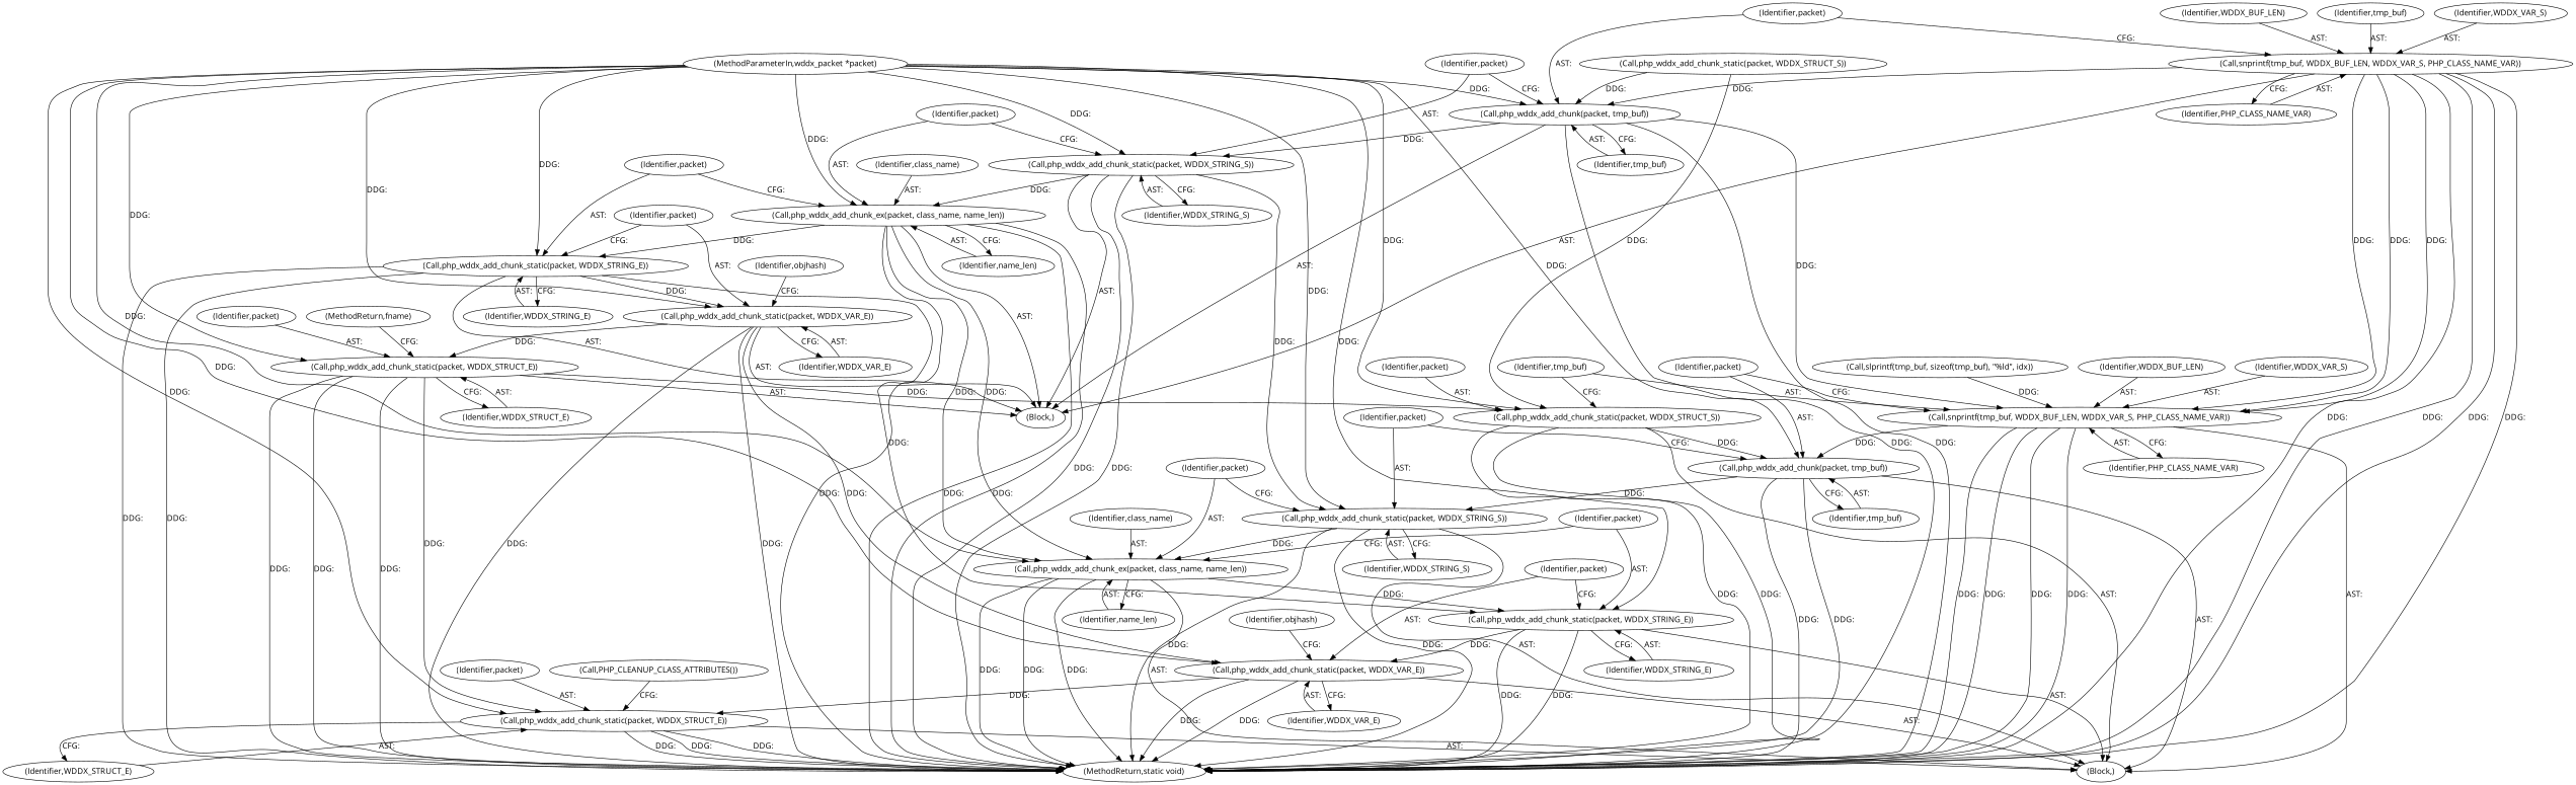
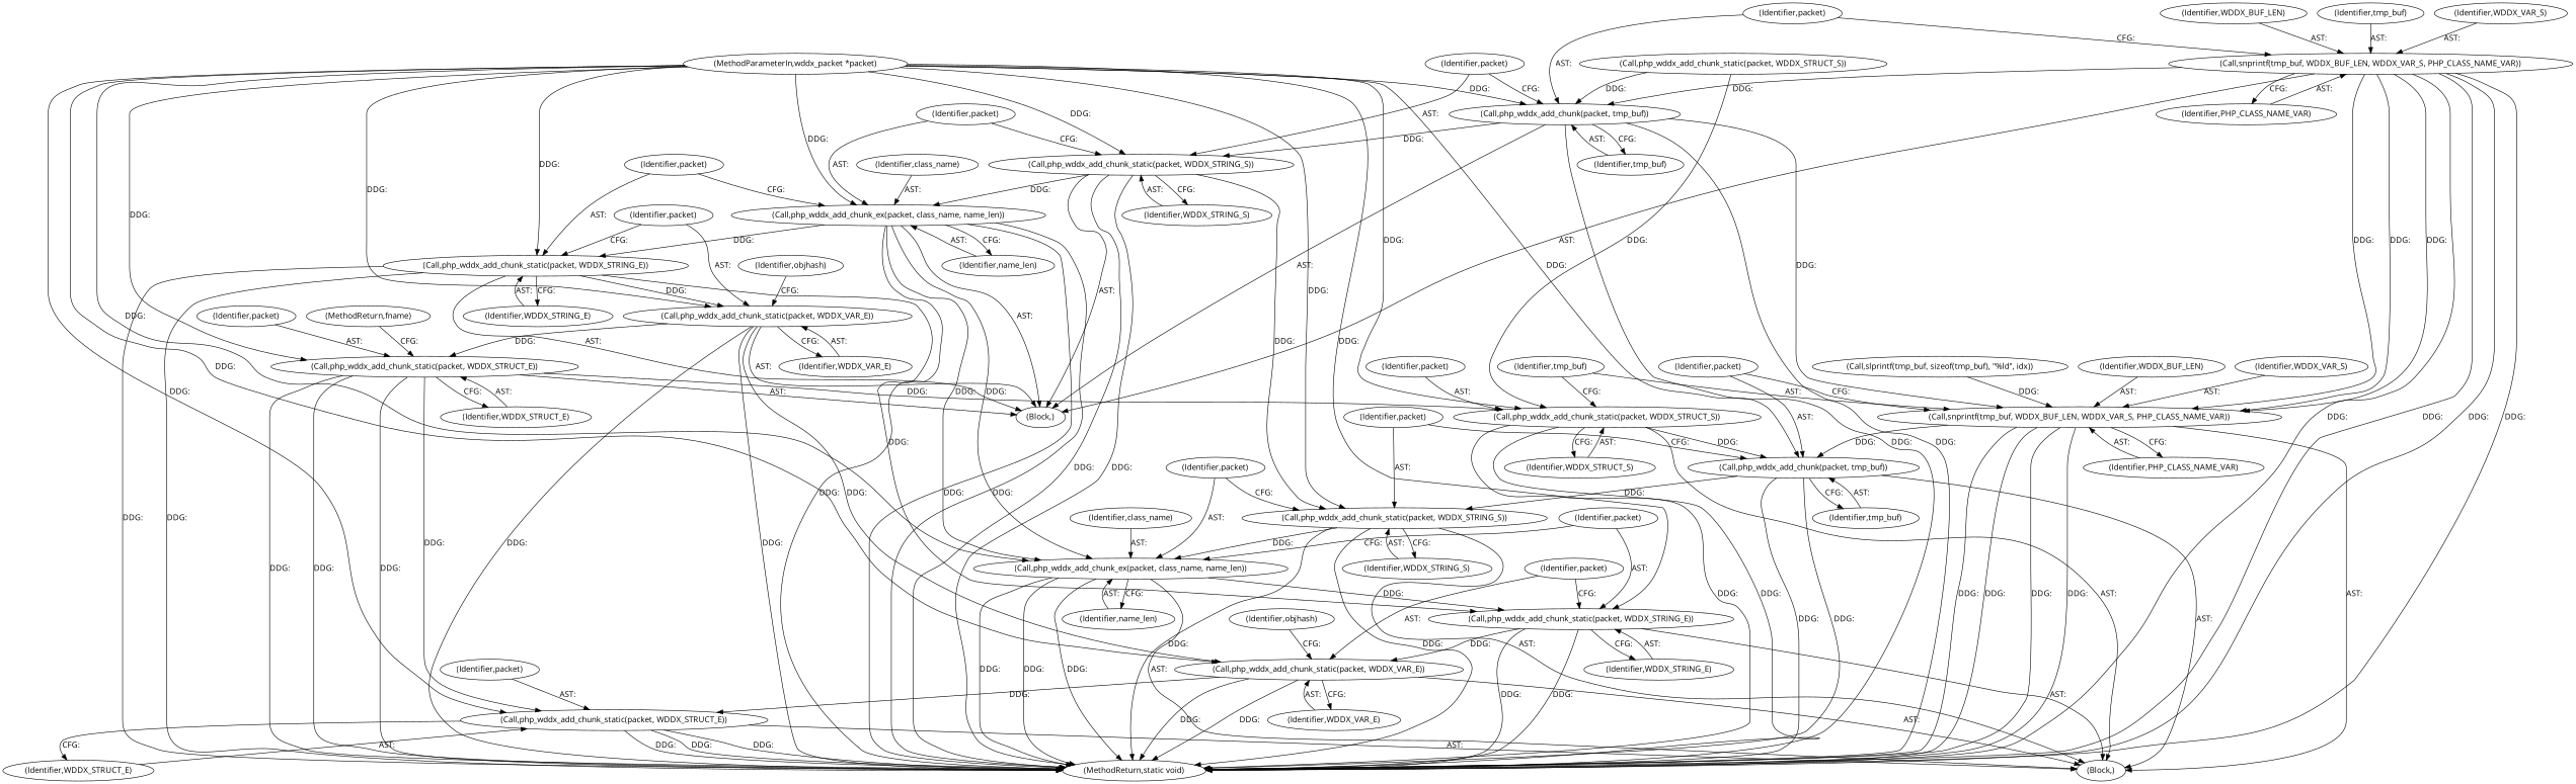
  digraph {
    fontname="Open Sans"
    node [fontname="Open Sans"]
    edge [fontname="Open Sans"]
    n1 [label="(Call,snprintf(tmp_buf, WDDX_BUF_LEN, WDDX_VAR_S, PHP_CLASS_NAME_VAR))"]
    n2 [label="(Call,php_wddx_add_chunk(packet, tmp_buf))"]
    n3 [label="(Call,snprintf(tmp_buf, WDDX_BUF_LEN, WDDX_VAR_S, PHP_CLASS_NAME_VAR))"]
    n4 [label="(MethodReturn,static void)"]
    n5 [label="(Identifier,PHP_CLASS_NAME_VAR)"]
    n6 [label="(Block,)"]
    n7 [label="(Call,php_wddx_add_chunk_static(packet, WDDX_STRING_S))"]
    n8 [label="(Identifier,tmp_buf)"]
    n9 [label="(Call,php_wddx_add_chunk(packet, tmp_buf))"]
    n10 [label="(Block,)"]
    n11 [label="(Identifier,PHP_CLASS_NAME_VAR)"]
    n12 [label="(Call,php_wddx_add_chunk_ex(packet, class_name, name_len))"]
    n13 [label="(Call,php_wddx_add_chunk_static(packet, WDDX_STRING_S))"]
    n14 [label="(Identifier,WDDX_STRING_S)"]
    n15 [label="(Call,php_wddx_add_chunk_static(packet, WDDX_STRING_E))"]
    n16 [label="(Call,php_wddx_add_chunk_ex(packet, class_name, name_len))"]
    n17 [label="(Identifier,name_len)"]
    n18 [label="(Identifier,WDDX_STRING_S)"]
    n19 [label="(Call,php_wddx_add_chunk_static(packet, WDDX_VAR_E))"]
    n20 [label="(Call,php_wddx_add_chunk_static(packet, WDDX_STRING_E))"]
    n21 [label="(Identifier,WDDX_STRING_E)"]
    n22 [label="(Identifier,name_len)"]
    n23 [label="(Call,php_wddx_add_chunk_static(packet, WDDX_STRUCT_E))"]
    n24 [label="(Call,php_wddx_add_chunk_static(packet, WDDX_VAR_E))"]
    n25 [label="(Identifier,WDDX_VAR_E)"]
    n26 [label="(Identifier,WDDX_STRING_E)"]
    n27 [label="(Call,php_wddx_add_chunk_static(packet, WDDX_STRUCT_S))"]
    n28 [label="(Call,php_wddx_add_chunk_static(packet, WDDX_STRUCT_E))"]
    n29 [label="(Identifier,WDDX_STRUCT_E)"]
    n30 [label="(Identifier,WDDX_VAR_E)"]
+   n31 [label="(Identifier,WDDX_STRUCT_S)"]
    n32 [label="(Identifier,WDDX_STRUCT_E)"]
    n33 [label="(Identifier,tmp_buf)"]
    n34 [label="(Identifier,packet)"]
    n35 [label="(Identifier,class_name)"]
    n36 [label="(Identifier,packet)"]
    n37 [label="(Identifier,packet)"]
    n38 [label="(Identifier,objhash)"]
    n39 [label="(Identifier,packet)"]
    n40 [label="(Identifier,packet)"]
    n41 [label="(Call,slprintf(tmp_buf, sizeof(tmp_buf), \"%ld\", idx))"]
    n42 [label="(Identifier,WDDX_BUF_LEN)"]
-   n43 [label="(Call,PHP_CLEANUP_CLASS_ATTRIBUTES())"]
    n44 [label="(Identifier,packet)"]
    n45 [label="(MethodReturn,fname)"]
    n46 [label="(Identifier,packet)"]
    n47 [label="(Identifier,packet)"]
    n48 [label="(Identifier,class_name)"]
    n49 [label="(Identifier,WDDX_BUF_LEN)"]
    n50 [label="(Identifier,packet)"]
    n51 [label="(Identifier,tmp_buf)"]
    n52 [label="(Identifier,packet)"]
    n53 [label="(Identifier,WDDX_VAR_S)"]
    n54 [label="(Identifier,WDDX_VAR_S)"]
    n55 [label="(MethodParameterIn,wddx_packet *packet)"]
    n56 [label="(Call,php_wddx_add_chunk_static(packet, WDDX_STRUCT_S))"]
    n57 [label="(Identifier,objhash)"]
    n58 [label="(Identifier,packet)"]
    n59 [label="(Identifier,packet)"]
    n60 [label="(Identifier,packet)"]
    n61 [label="(Identifier,tmp_buf)"]
    n1 -> n2 [label="DDG: "]
    n1 -> n3 [label="DDG: "]
    n1 -> n3 [label="DDG: "]
    n1 -> n3 [label="DDG: "]
    n1 -> n4 [label="DDG: "]
    n1 -> n4 [label="DDG: "]
    n1 -> n4 [label="DDG: "]
    n1 -> n4 [label="DDG: "]
    n1 -> n5 [label="CFG: "]
    n1 -> n6 [label="AST: "]
    n2 -> n3 [label="DDG: "]
    n2 -> n4 [label="DDG: "]
    n2 -> n4 [label="DDG: "]
    n2 -> n6 [label="AST: "]
    n2 -> n7 [label="DDG: "]
    n2 -> n8 [label="CFG: "]
    n3 -> n4 [label="DDG: "]
    n3 -> n4 [label="DDG: "]
    n3 -> n4 [label="DDG: "]
    n3 -> n4 [label="DDG: "]
    n3 -> n9 [label="DDG: "]
    n3 -> n10 [label="AST: "]
    n3 -> n11 [label="CFG: "]
    n5 -> n1 [label="AST: "]
    n7 -> n4 [label="DDG: "]
    n7 -> n4 [label="DDG: "]
    n7 -> n6 [label="AST: "]
    n7 -> n12 [label="DDG: "]
    n7 -> n13 [label="DDG: "]
    n7 -> n14 [label="CFG: "]
    n8 -> n2 [label="AST: "]
    n9 -> n4 [label="DDG: "]
    n9 -> n4 [label="DDG: "]
    n9 -> n10 [label="AST: "]
    n9 -> n13 [label="DDG: "]
    n9 -> n33 [label="CFG: "]
    n11 -> n3 [label="AST: "]
    n12 -> n4 [label="DDG: "]
    n12 -> n4 [label="DDG: "]
    n12 -> n4 [label="DDG: "]
    n12 -> n6 [label="AST: "]
    n12 -> n15 [label="DDG: "]
    n12 -> n16 [label="DDG: "]
    n12 -> n16 [label="DDG: "]
    n12 -> n17 [label="CFG: "]
    n13 -> n4 [label="DDG: "]
    n13 -> n4 [label="DDG: "]
    n13 -> n10 [label="AST: "]
    n13 -> n16 [label="DDG: "]
    n13 -> n18 [label="CFG: "]
    n14 -> n7 [label="AST: "]
    n15 -> n4 [label="DDG: "]
    n15 -> n4 [label="DDG: "]
    n15 -> n6 [label="AST: "]
    n15 -> n19 [label="DDG: "]
    n15 -> n20 [label="DDG: "]
    n15 -> n21 [label="CFG: "]
    n16 -> n4 [label="DDG: "]
    n16 -> n4 [label="DDG: "]
    n16 -> n4 [label="DDG: "]
    n16 -> n10 [label="AST: "]
    n16 -> n20 [label="DDG: "]
    n16 -> n22 [label="CFG: "]
    n17 -> n12 [label="AST: "]
    n18 -> n13 [label="AST: "]
    n19 -> n4 [label="DDG: "]
    n19 -> n4 [label="DDG: "]
    n19 -> n6 [label="AST: "]
    n19 -> n23 [label="DDG: "]
    n19 -> n24 [label="DDG: "]
    n19 -> n25 [label="CFG: "]
    n20 -> n4 [label="DDG: "]
    n20 -> n4 [label="DDG: "]
    n20 -> n10 [label="AST: "]
    n20 -> n24 [label="DDG: "]
    n20 -> n26 [label="CFG: "]
    n21 -> n15 [label="AST: "]
    n22 -> n16 [label="AST: "]
    n23 -> n4 [label="DDG: "]
    n23 -> n4 [label="DDG: "]
    n23 -> n4 [label="DDG: "]
    n23 -> n6 [label="AST: "]
    n23 -> n27 [label="DDG: "]
    n23 -> n28 [label="DDG: "]
    n23 -> n29 [label="CFG: "]
    n24 -> n4 [label="DDG: "]
    n24 -> n4 [label="DDG: "]
    n24 -> n10 [label="AST: "]
    n24 -> n28 [label="DDG: "]
    n24 -> n30 [label="CFG: "]
    n25 -> n19 [label="AST: "]
    n26 -> n20 [label="AST: "]
    n27 -> n4 [label="DDG: "]
    n27 -> n4 [label="DDG: "]
    n27 -> n9 [label="DDG: "]
    n27 -> n10 [label="AST: "]
+   n27 -> n31 [label="CFG: "]
    n28 -> n4 [label="DDG: "]
    n28 -> n4 [label="DDG: "]
    n28 -> n4 [label="DDG: "]
    n28 -> n10 [label="AST: "]
    n28 -> n32 [label="CFG: "]
    n29 -> n23 [label="AST: "]
    n30 -> n24 [label="AST: "]
+   n31 -> n27 [label="AST: "]
    n32 -> n28 [label="AST: "]
    n33 -> n9 [label="AST: "]
    n34 -> n7 [label="CFG: "]
    n34 -> n12 [label="AST: "]
    n35 -> n12 [label="AST: "]
    n36 -> n12 [label="CFG: "]
    n36 -> n15 [label="AST: "]
    n37 -> n23 [label="AST: "]
    n38 -> n24 [label="CFG: "]
    n39 -> n3 [label="CFG: "]
    n39 -> n9 [label="AST: "]
    n40 -> n28 [label="AST: "]
    n41 -> n3 [label="DDG: "]
    n42 -> n3 [label="AST: "]
-   n43 -> n28 [label="CFG: "]
    n44 -> n1 [label="CFG: "]
    n44 -> n2 [label="AST: "]
    n45 -> n23 [label="CFG: "]
    n46 -> n16 [label="CFG: "]
    n46 -> n20 [label="AST: "]
    n47 -> n20 [label="CFG: "]
    n47 -> n24 [label="AST: "]
    n48 -> n16 [label="AST: "]
    n49 -> n1 [label="AST: "]
    n50 -> n13 [label="CFG: "]
    n50 -> n16 [label="AST: "]
    n51 -> n1 [label="AST: "]
    n52 -> n9 [label="CFG: "]
    n52 -> n13 [label="AST: "]
    n53 -> n3 [label="AST: "]
    n54 -> n1 [label="AST: "]
    n55 -> n2 [label="DDG: "]
    n55 -> n7 [label="DDG: "]
    n55 -> n9 [label="DDG: "]
    n55 -> n12 [label="DDG: "]
    n55 -> n13 [label="DDG: "]
    n55 -> n15 [label="DDG: "]
    n55 -> n16 [label="DDG: "]
    n55 -> n19 [label="DDG: "]
    n55 -> n20 [label="DDG: "]
    n55 -> n23 [label="DDG: "]
    n55 -> n24 [label="DDG: "]
    n55 -> n27 [label="DDG: "]
    n55 -> n28 [label="DDG: "]
    n56 -> n2 [label="DDG: "]
    n56 -> n27 [label="DDG: "]
    n57 -> n19 [label="CFG: "]
    n58 -> n2 [label="CFG: "]
    n58 -> n7 [label="AST: "]
    n59 -> n15 [label="CFG: "]
    n59 -> n19 [label="AST: "]
    n60 -> n27 [label="AST: "]
    n61 -> n3 [label="AST: "]
    n61 -> n27 [label="CFG: "]
  }
